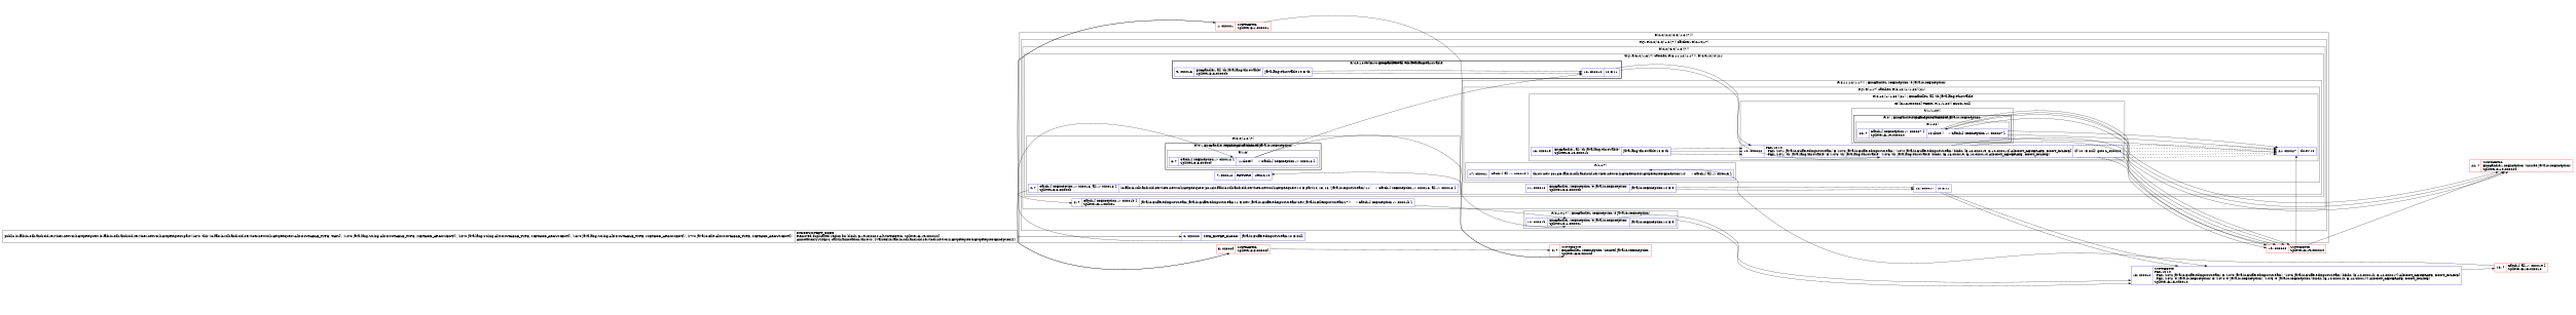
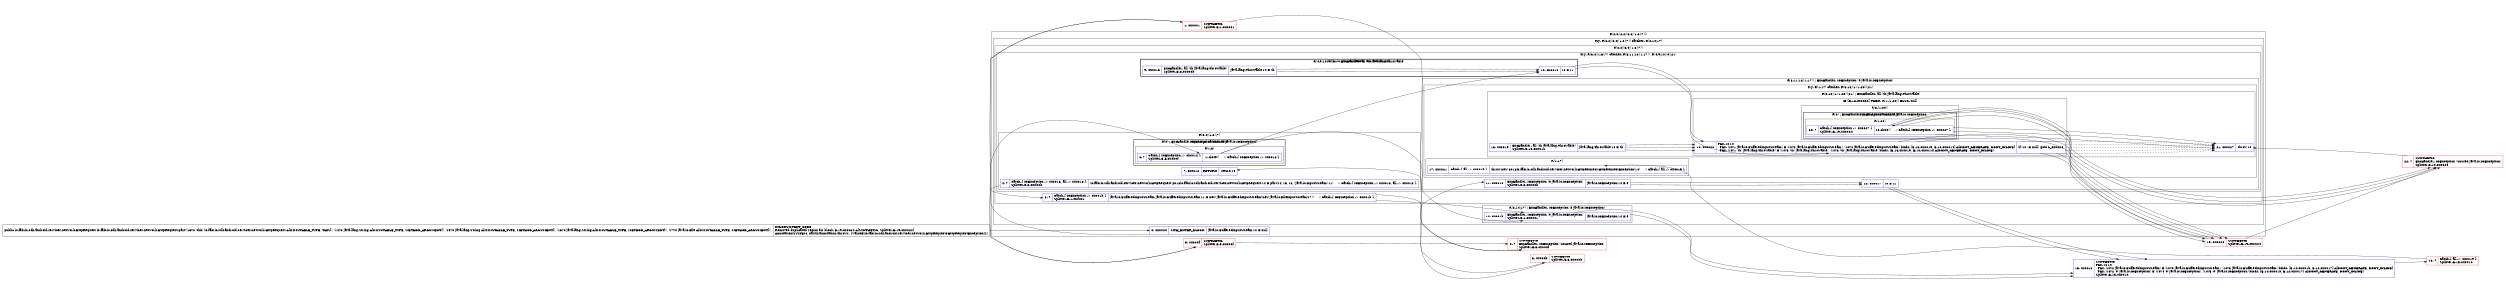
  digraph {
    rankdir=LR
    node [color=blue shape=record]
    n1 [label="{6\:\ ?|Catch:\{ IOException \-\> 0x0012 \}\lSplitter:B:5:0x000f\l|r1.close()     \/\/ Catch:\{ IOException \-\> 0x0012 \}\l}"]
    n2 [label="{4\:\ ?|Catch:\{ IOException \-\> 0x0016, all \-\> 0x0013 \}\lSplitter:B:3:0x000b\l|io.fabric.sdk.android.services.network.HttpRequest p018io.fabric.sdk.android.services.network.HttpRequest r4 = part(r4, r5, r6, (java.io.InputStream) r1)     \/\/ Catch:\{ IOException \-\> 0x0016, all \-\> 0x0013 \}\l}"]
    n3 [label="{7\:\ 0x0012|RETURN\l|return r4\l}"]
    n4 [label="{17\:\ 0x0021|Catch:\{ all \-\> 0x0019 \}\l|throw new p018io.fabric.sdk.android.services.network.HttpRequest.HttpRequestException(r4)     \/\/ Catch:\{ all \-\> 0x0019 \}\l}"]
    n5 [label="{20\:\ ?|Catch:\{ IOException \-\> 0x0027 \}\lSplitter:B:19:0x0024\l|r0.close()     \/\/ Catch:\{ IOException \-\> 0x0027 \}\l}"]
    n6 [label="{18\:\ 0x0022|PHI: r0 r4 \l  PHI: (r0v1 java.io.BufferedInputStream) = (r0v2 java.io.BufferedInputStream), (r0v4 java.io.BufferedInputStream) binds: [B:13:0x0019, B:10:0x0014] A[DONT_GENERATE, DONT_INLINE]\l  PHI: (r4v1 'th' java.lang.Throwable) = (r4v3 'th' java.lang.Throwable), (r4v6 'th' java.lang.Throwable) binds: [B:13:0x0019, B:10:0x0014] A[DONT_GENERATE, DONT_INLINE]\l|if (r0 != null) goto L_0x0024\l}"]
    n7 [label="{13\:\ 0x0019|ExcHandler: all (th java.lang.Throwable)\lSplitter:B:15:0x001c\l|java.lang.Throwable r4 = th\l}"]
    n8 [label="{21\:\ 0x0027|throw r4\l}"]
    n9 [label="{11\:\ 0x0016|ExcHandler: IOException (e java.io.IOException)\lSplitter:B:3:0x000b\l|java.io.IOException r4 = e\l}"]
    n10 [label="{12\:\ 0x0017|r0 = r1\l}"]
    n11 [label="{9\:\ 0x0013|ExcHandler: all (th java.lang.Throwable)\lSplitter:B:3:0x000b\l|java.lang.Throwable r4 = th\l}"]
    n12 [label="{10\:\ 0x0014|r0 = r1\l}"]
    n13 [label="{2\:\ ?|Catch:\{ IOException \-\> 0x001b \}\lSplitter:B:1:0x0001\l|java.io.BufferedInputStream java.io.BufferedInputStream r1 = new java.io.BufferedInputStream(new java.io.FileInputStream(r7))     \/\/ Catch:\{ IOException \-\> 0x001b \}\l}"]
    n14 [label="{14\:\ 0x001b|ExcHandler: IOException (e java.io.IOException)\lSplitter:B:1:0x0001\l|java.io.IOException r4 = e\l}"]
    n15 [label="{0\:\ 0x0000|MTH_ENTER_BLOCK\l|java.io.BufferedInputStream r0 = null\l}"]
    n16 [color=red label="{8\:\ ?|SYNTHETIC\lExcHandler: IOException (unused java.io.IOException)\lSplitter:B:5:0x000f\l}"]
    n17 [color=red label="{5\:\ 0x000f|SYNTHETIC\lSplitter:B:5:0x000f\l}"]
    n18 [color=red label="{22\:\ ?|SYNTHETIC\lExcHandler: IOException (unused java.io.IOException)\lSplitter:B:19:0x0024\l}"]
    n19 [color=red label="{19\:\ 0x0024|SYNTHETIC\lSplitter:B:19:0x0024\l}"]
    n20 [label="{15\:\ 0x001c|SYNTHETIC\lPHI: r0 r4 \l  PHI: (r0v2 java.io.BufferedInputStream) = (r0v0 java.io.BufferedInputStream), (r0v3 java.io.BufferedInputStream) binds: [B:14:0x001b, B:12:0x0017] A[DONT_GENERATE, DONT_INLINE]\l  PHI: (r4v2 'e' java.io.IOException) = (r4v4 'e' java.io.IOException), (r4v5 'e' java.io.IOException) binds: [B:14:0x001b, B:12:0x0017] A[DONT_GENERATE, DONT_INLINE]\lSplitter:B:15:0x001c\l}"]
+   n21 [color=red label="{3\:\ 0x000b|SYNTHETIC\lSplitter:B:3:0x000b\l}"]
    n22 [color=red label="{1\:\ 0x0001|SYNTHETIC\lSplitter:B:1:0x0001\l}"]
    n23 [color=red label="{16\:\ ?|Catch:\{ all \-\> 0x0019 \}\lSplitter:B:15:0x001c\l}"]
    n24 [label="{public io.fabric.sdk.android.services.network.HttpRequest io.fabric.sdk.android.services.network.HttpRequest.part((r3v0 'this' io.fabric.sdk.android.services.network.HttpRequest A[IMMUTABLE_TYPE, THIS]), (r4v0 java.lang.String A[IMMUTABLE_TYPE, METHOD_ARGUMENT]), (r5v0 java.lang.String A[IMMUTABLE_TYPE, METHOD_ARGUMENT]), (r6v0 java.lang.String A[IMMUTABLE_TYPE, METHOD_ARGUMENT]), (r7v0 java.io.File A[IMMUTABLE_TYPE, METHOD_ARGUMENT]))  | INCONSISTENT_CODE\lRemoved duplicated region for block: B:19:0x0024 A[SYNTHETIC, Splitter:B:19:0x0024]\lAnnotation[SYSTEM, dalvik.annotation.Throws, \{value=[io.fabric.sdk.android.services.network.HttpRequest$HttpRequestException]\}]\l}" color=""]
    subgraph cluster_1 {
      label="R(2:0|(2:2|(3:4|(1:6)|7)))"
      n15
      subgraph cluster_2 {
        label="Try: R(2:2|(3:4|(1:6)|7)) catches: R(2:14|17)"
        subgraph cluster_3 {
          label="R(2:2|(3:4|(1:6)|7))"
          n13
          subgraph cluster_4 {
            label="Try: R(3:4|(1:6)|7) catches: R(3:11|12|(1:17)), R(4:9|10|(0)|21)"
            subgraph cluster_5 {
              label="R(3:4|(1:6)|7)"
              n2
              n3
              subgraph cluster_6 {
                label="Try: R(1:6) catches: R(0)"
                subgraph cluster_7 {
                  label="R(1:6)"
                  n1
                }
                subgraph cluster_8 {
                  label="R(0) | ExcHandler: IOException (unused java.io.IOException)\l"
                }
              }
            }
            subgraph cluster_9 {
              label="R(3:11|12|(1:17)) | ExcHandler: IOException (e java.io.IOException)\l"
              n9
              n10
              subgraph cluster_10 {
                label="Try: R(1:17) catches: R(3:13|(1:(1:20))|21)"
                subgraph cluster_11 {
                  label="R(1:17)"
                  n4
                }
                subgraph cluster_12 {
                  label="R(3:13|(1:(1:20))|21) | ExcHandler: all (th java.lang.Throwable)\l"
                  n7
                  n8
                  subgraph cluster_13 {
                    label="IF [B:18:0x0022] THEN: R(1:(1:20)) ELSE: null"
                    n6
                    subgraph cluster_14 {
-                     label="R(1:(1:20))"
+                     label="R(8:(1:20))"
                      subgraph cluster_15 {
                        label="Try: R(1:20) catches: R(3)"
                        subgraph cluster_16 {
                          label="R(1:20)"
                          n5
                        }
                        subgraph cluster_17 {
                          label="R(0) | ExcHandler: IOException (unused java.io.IOException)\l"
                        }
                      }
                    }
                  }
                }
              }
            }
            subgraph cluster_18 {
              label="R(4:9|10|(0)|21) | ExcHandler: all (th java.lang.Throwable)\l"
              n11
              n12
              subgraph cluster_19 {
                label="IF [B:18:0x0022] THEN: R(0) ELSE: null"
                subgraph cluster_20 {
                  label="R(0)"
                }
              }
            }
          }
        }
        subgraph cluster_21 {
          label="R(2:14|17) | ExcHandler: IOException (e java.io.IOException)\l"
          n14
        }
      }
    }
    subgraph cluster_22 {
      label="R(2:14|17) | ExcHandler: IOException (e java.io.IOException)\l"
    }
    subgraph cluster_23 {
      label="R(3:11|12|(1:17)) | ExcHandler: IOException (e java.io.IOException)\l"
      subgraph cluster_24 {
        label="Try: R(1:17) catches: R(3:13|(1:(1:20))|21)"
        subgraph cluster_25 {
          label="R(1:17)"
        }
        subgraph cluster_26 {
          label="R(3:13|(1:(1:20))|21) | ExcHandler: all (th java.lang.Throwable)\l"
          subgraph cluster_27 {
            label="IF [B:18:0x0022] THEN: R(1:(1:20)) ELSE: null"
            subgraph cluster_28 {
              label="R(1:(1:20))"
              subgraph cluster_29 {
                label="Try: R(1:20) catches: R(0)"
                subgraph cluster_30 {
                  label="R(1:20)"
                }
                subgraph cluster_31 {
                  label="R(0) | ExcHandler: IOException (unused java.io.IOException)\l"
                }
              }
            }
          }
        }
      }
    }
    subgraph cluster_32 {
      label="R(0) | ExcHandler: IOException (unused java.io.IOException)\l"
    }
    subgraph cluster_33 {
      label="R(4:9|10|(0)|21) | ExcHandler: all (th java.lang.Throwable)\l"
      subgraph cluster_34 {
        label="IF [B:18:0x0022] THEN: R(0) ELSE: null"
        subgraph cluster_35 {
          label="R(0)"
        }
      }
    }
    subgraph cluster_36 {
      label="R(3:13|(1:(1:20))|21) | ExcHandler: all (th java.lang.Throwable)\l"
      subgraph cluster_37 {
        label="IF [B:18:0x0022] THEN: R(1:(1:20)) ELSE: null"
        subgraph cluster_38 {
          label="R(1:(1:20))"
          subgraph cluster_39 {
            label="Try: R(1:20) catches: R(0)"
            subgraph cluster_40 {
              label="R(1:20)"
            }
            subgraph cluster_41 {
              label="R(0) | ExcHandler: IOException (unused java.io.IOException)\l"
            }
          }
        }
      }
    }
    subgraph cluster_42 {
      label="R(0) | ExcHandler: IOException (unused java.io.IOException)\l"
    }
    n1 -> n12
    n1 -> n16
    n2 -> n17
    n5 -> n8
    n5 -> n8
    n5 -> n8
    n5 -> n18
    n5 -> n18
    n5 -> n18
    n6 -> n8 [style=dashed]
    n6 -> n8 [style=dashed]
    n6 -> n8 [style=dashed]
    n6 -> n8 [style=dashed]
    n6 -> n8 [style=dashed]
    n6 -> n19
    n6 -> n19
    n6 -> n19
    n6 -> n19
    n6 -> n19
    n7 -> n6
    n7 -> n6
    n7 -> n6
    n9 -> n10
    n9 -> n10
    n10 -> n20
    n10 -> n20
    n11 -> n12
    n11 -> n12
    n12 -> n6
    n12 -> n6
    n13 -> n14
+   n13 -> n21
    n14 -> n20
    n14 -> n20
    n15 -> n22
    n16 -> n3
    n17 -> n1
    n17 -> n16
-   n19 -> n8
+   n18 -> n8
    n19 -> n5
    n19 -> n18
    n20 -> n23
+   n21 -> n9
    n22 -> n13
    n22 -> n14
    n23 -> n4
    n24 -> n15
  }
